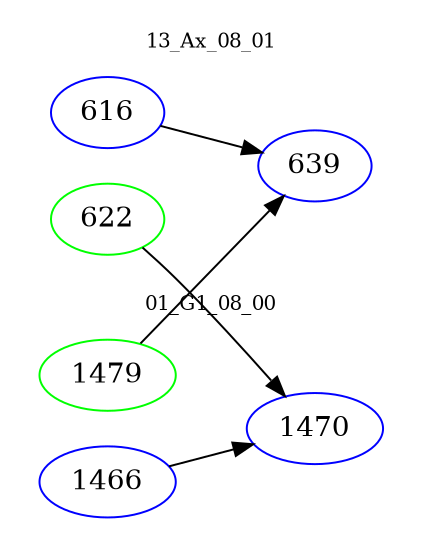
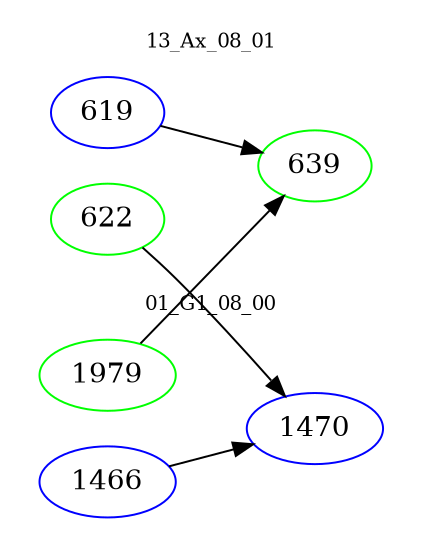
  digraph {
    rankdir=LR
    node [color=blue]
    edge [color=black]
    n1 [color=green label=622]
-   n2 [label=616]
-   n3 [label=639]
-   n4 [color=green label=1479]
+   n2 [label=619]
+   n3 [color=green label=639]
+   n4 [color=green label=1979]
    n5 [label=1466]
    n6 [label=1470]
    subgraph cluster_1 {
      color=white
      fontsize=10
      label="13_Ax_08_01"
      n1
      n2
      n3
    }
    subgraph cluster_2 {
      color=white
      fontsize=10
      label="01_G1_08_00"
      n4
      n5
      n6
    }
    n1 -> n6
    n2 -> n3
    n4 -> n3
    n5 -> n6
  }
